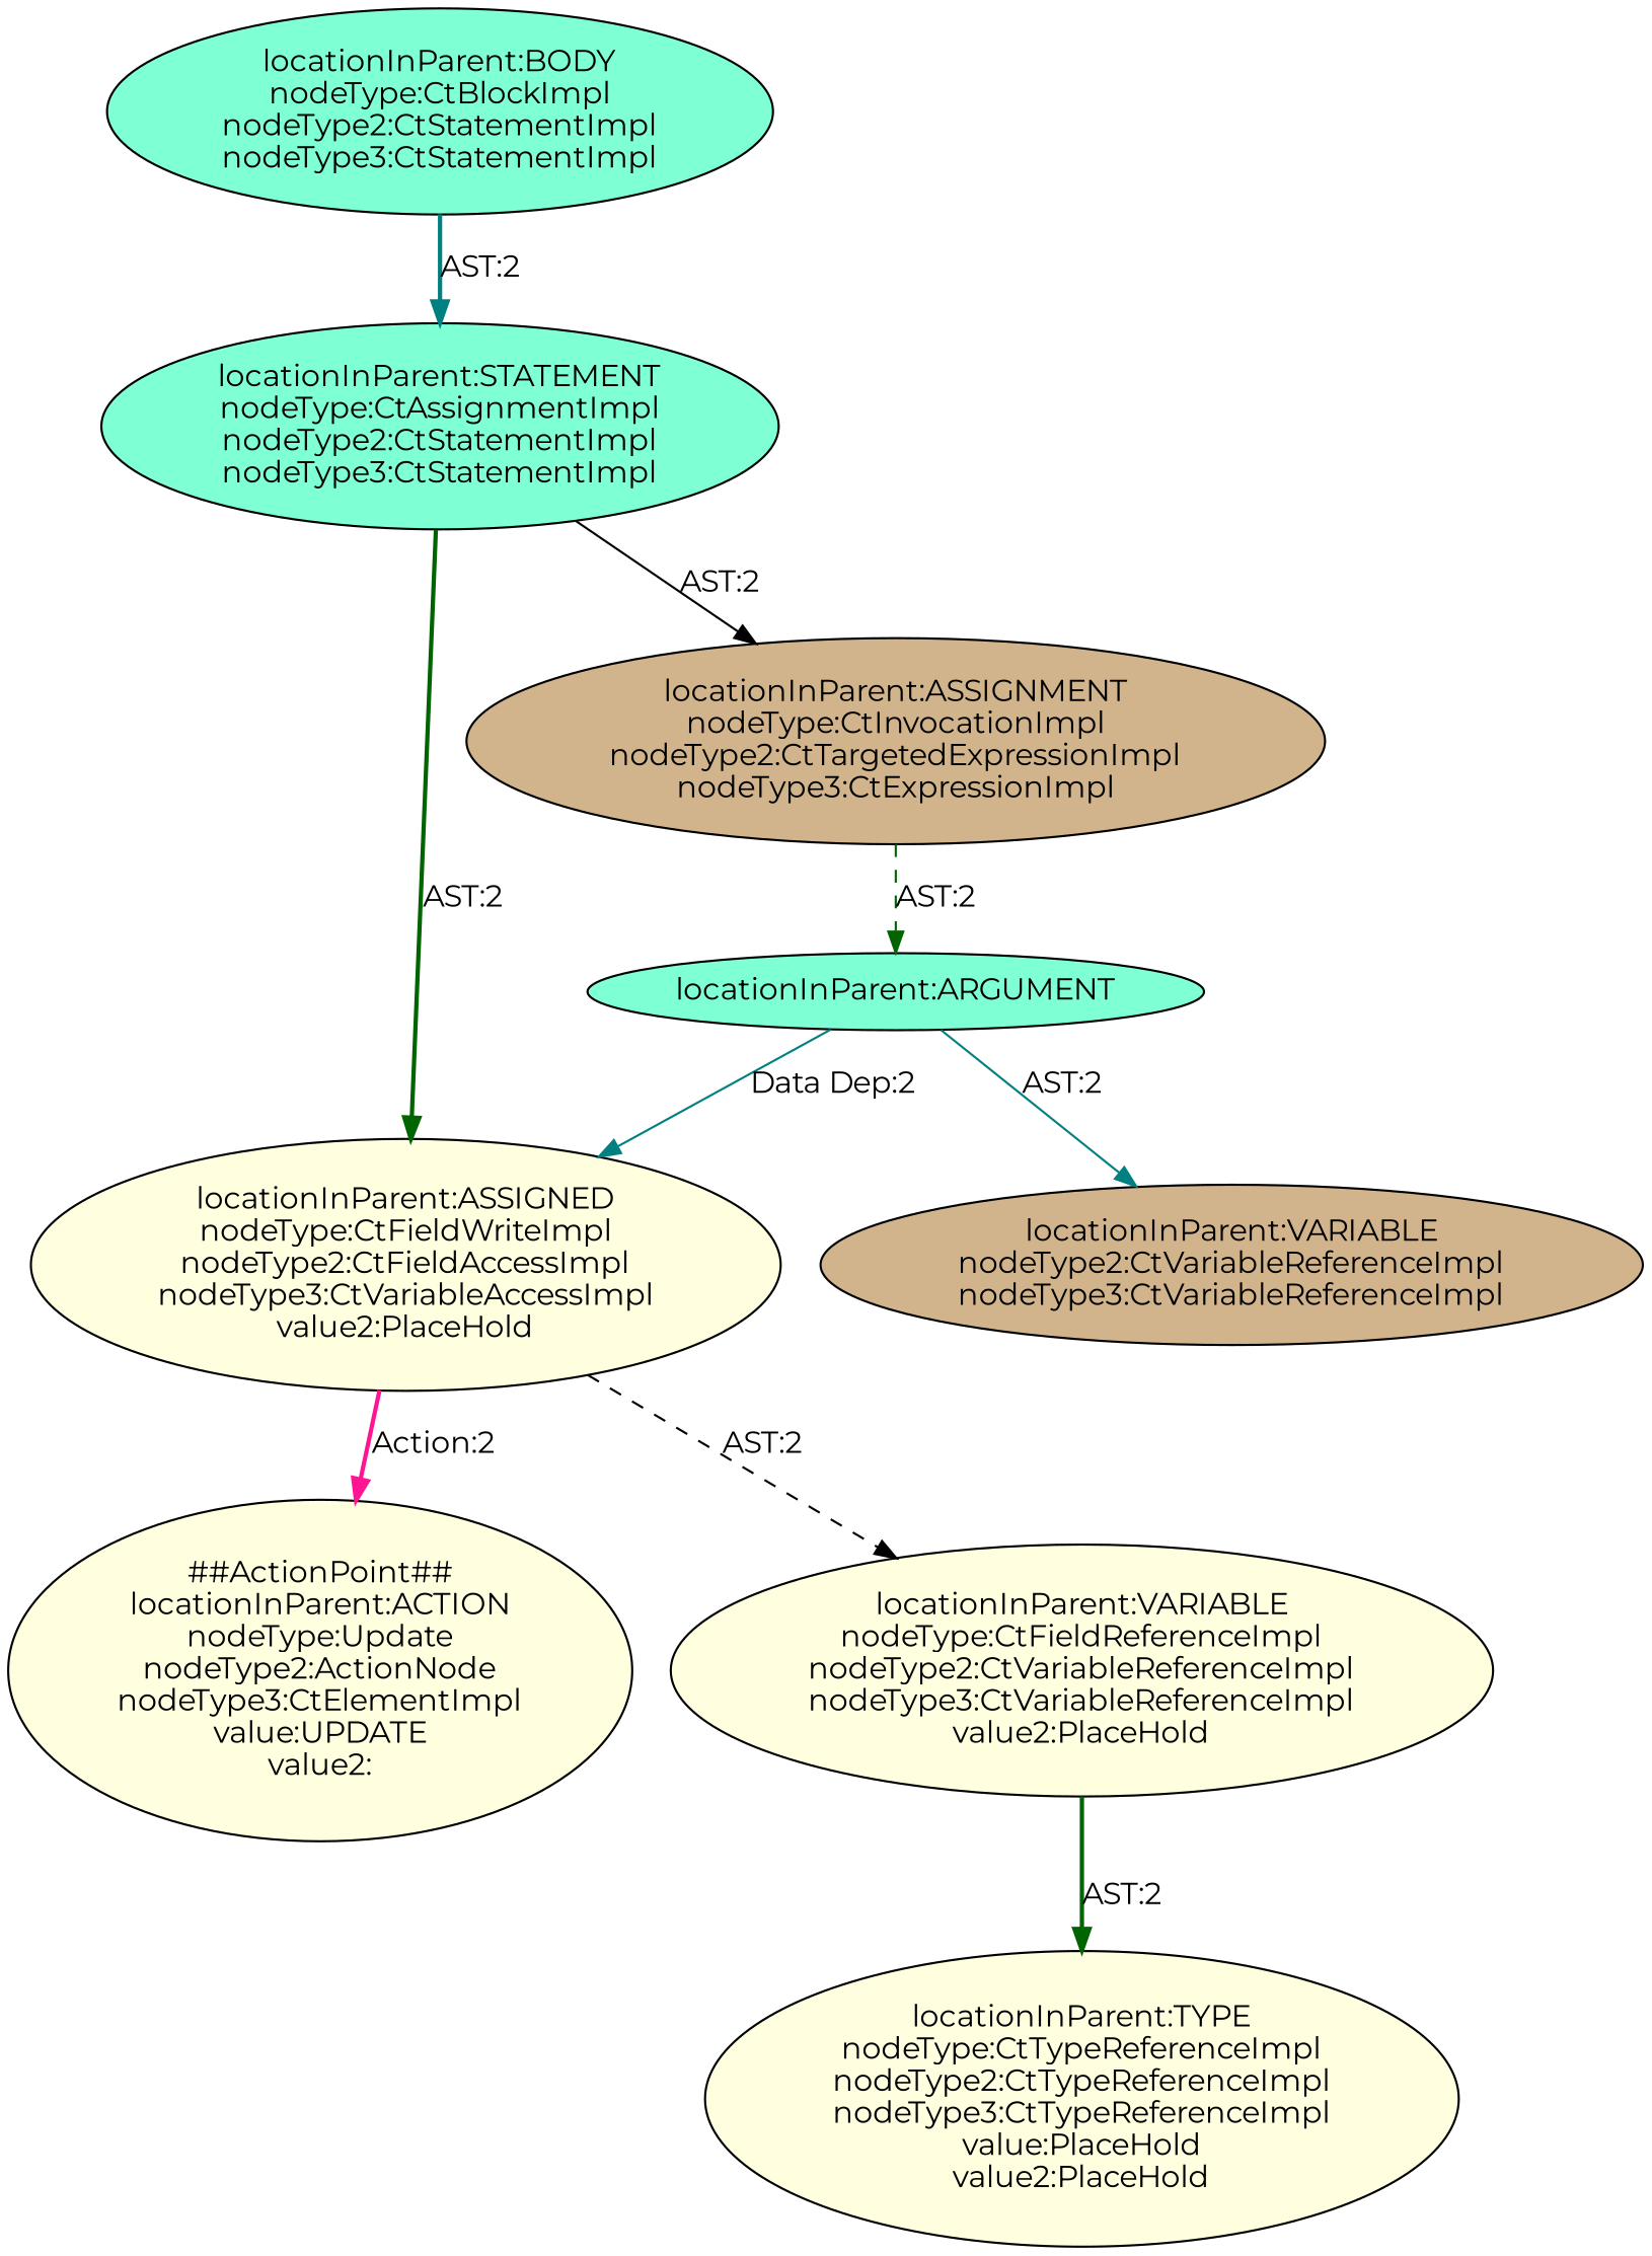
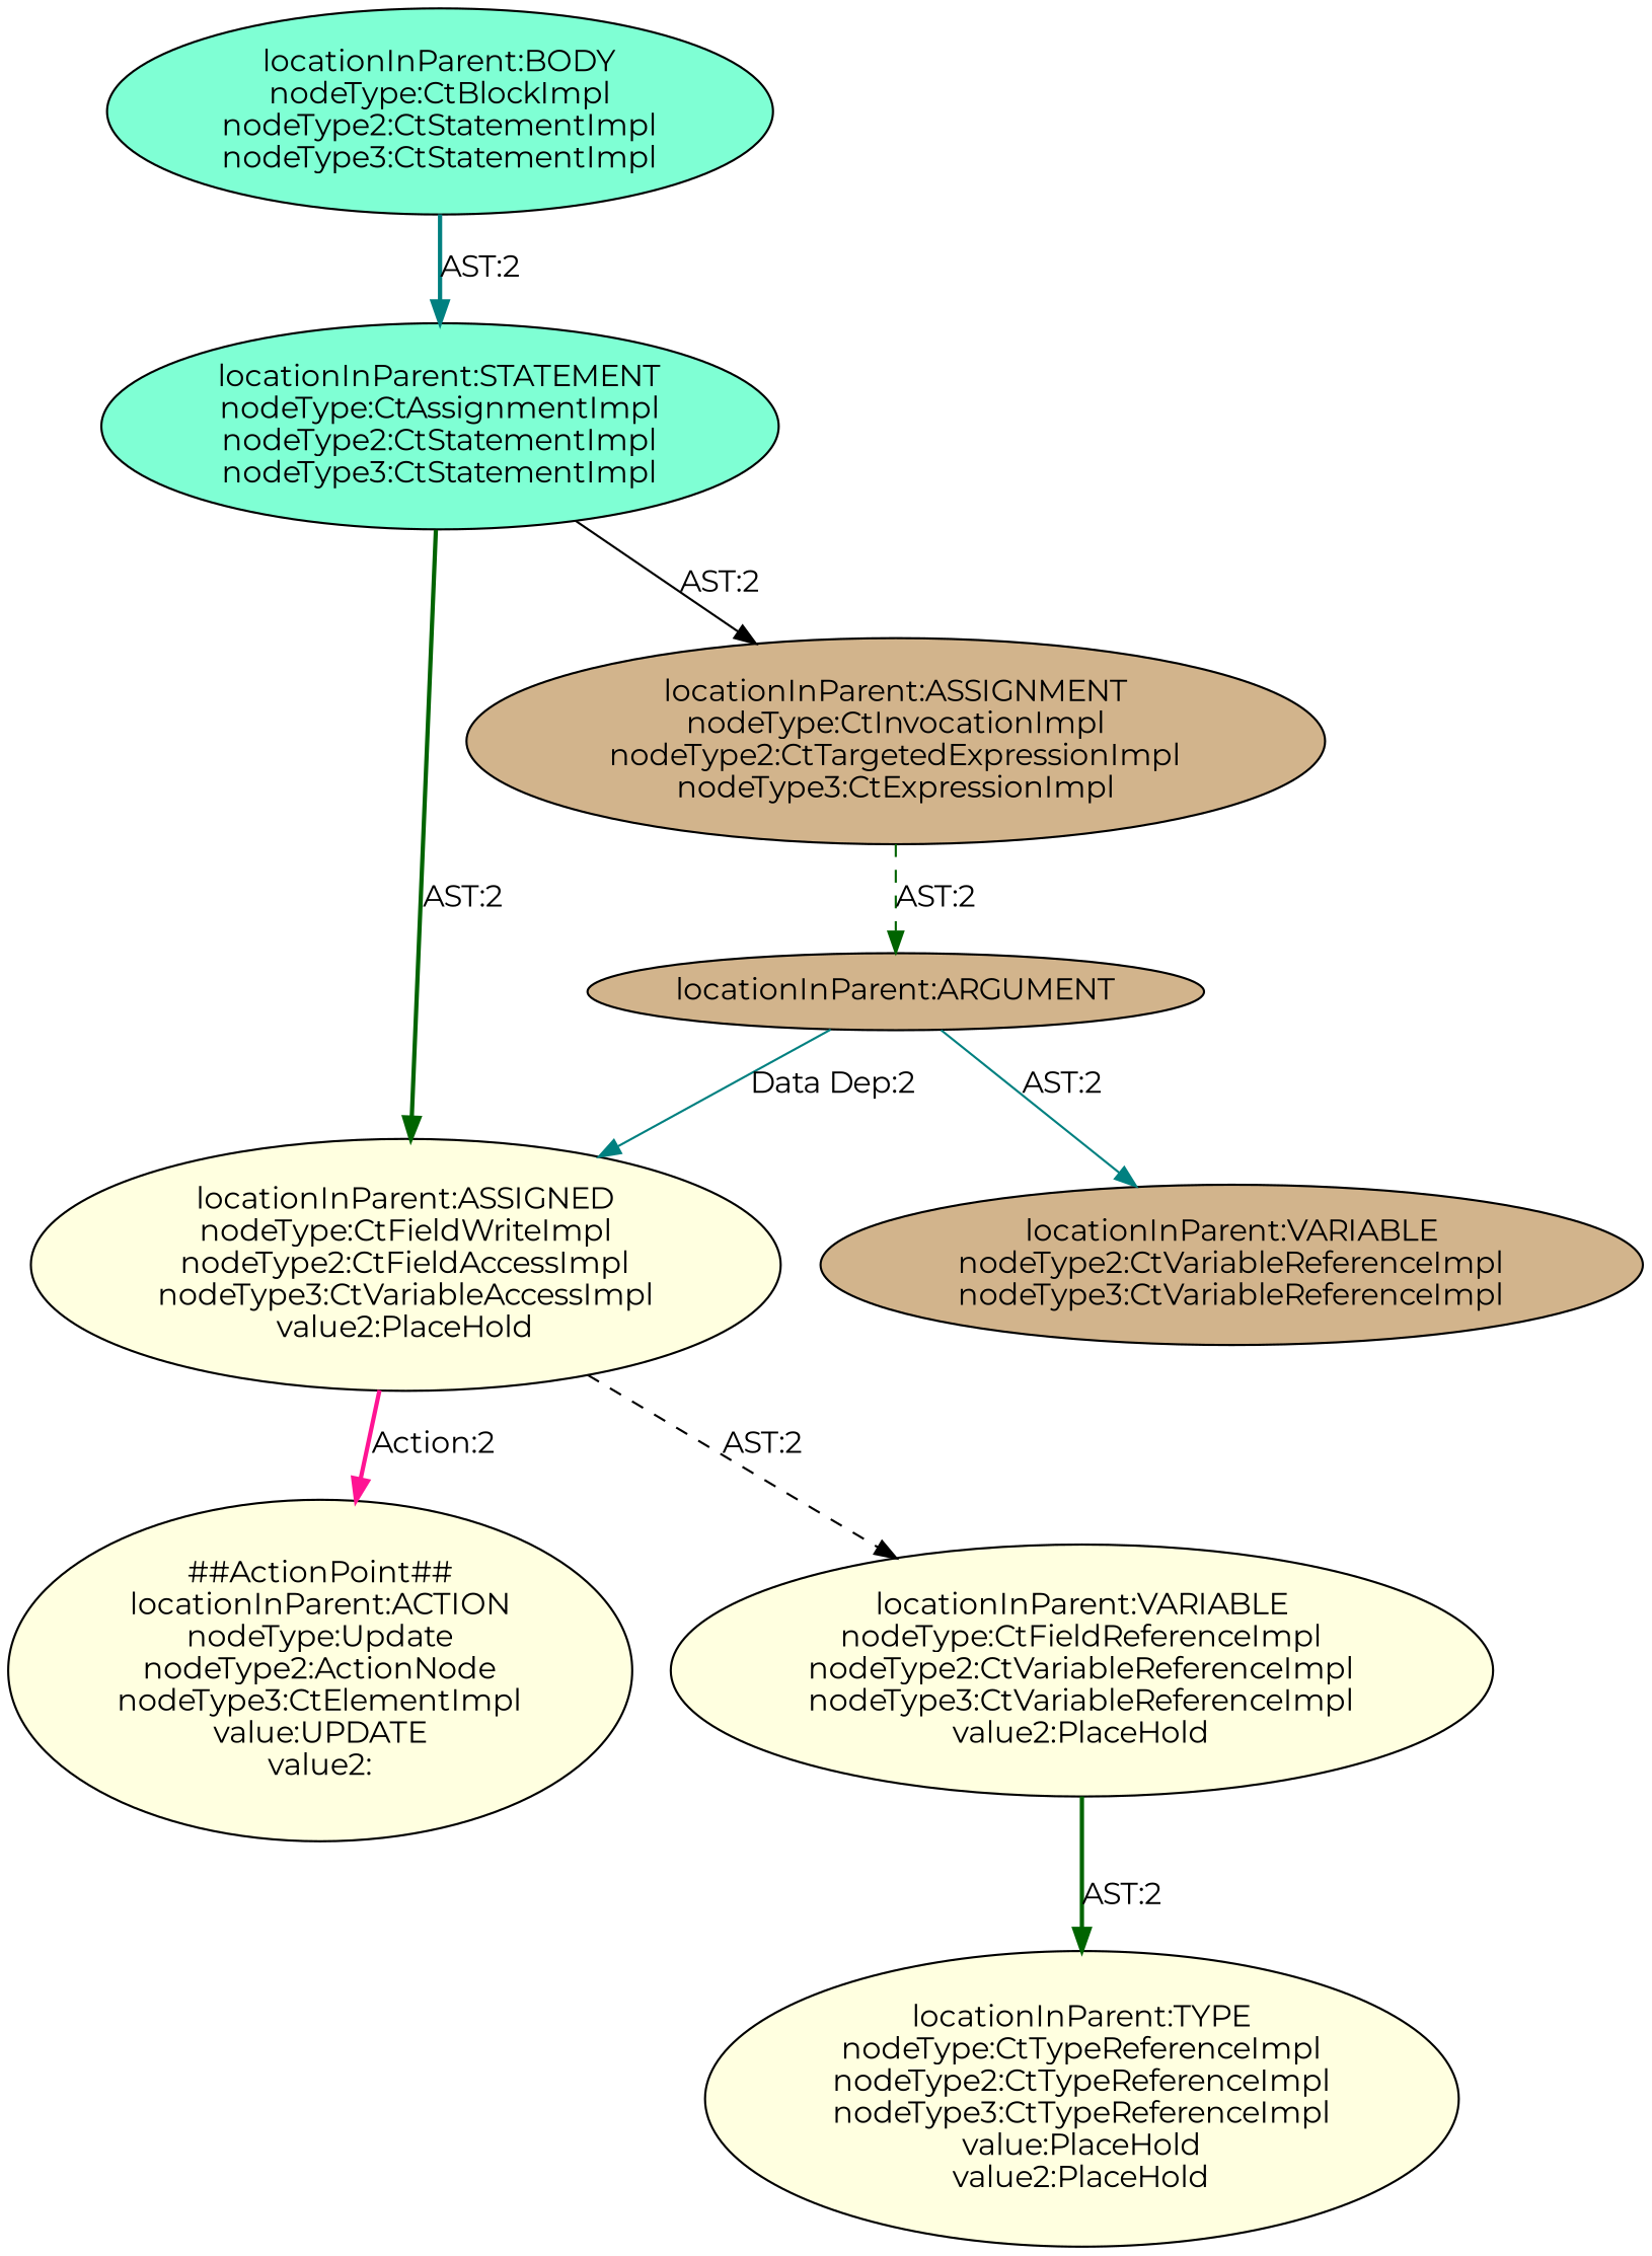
  digraph {
    fontname=Montserrat
    node [shape=ellipse style=filled fillcolor=lightyellow fontname=Montserrat]
    edge [color=darkgreen style=bold fontname=Montserrat]
    n1 [label="##ActionPoint##\nlocationInParent:ACTION\nnodeType:Update\nnodeType2:ActionNode\nnodeType3:CtElementImpl\nvalue:UPDATE\nvalue2:"]
    n2 [label="locationInParent:ASSIGNED\nnodeType:CtFieldWriteImpl\nnodeType2:CtFieldAccessImpl\nnodeType3:CtVariableAccessImpl\nvalue2:PlaceHold"]
    n3 [label="locationInParent:VARIABLE\nnodeType:CtFieldReferenceImpl\nnodeType2:CtVariableReferenceImpl\nnodeType3:CtVariableReferenceImpl\nvalue2:PlaceHold"]
-   n4 [label="locationInParent:ARGUMENT" fillcolor=aquamarine]
+   n4 [label="locationInParent:ARGUMENT" fillcolor=tan]
    n5 [label="locationInParent:VARIABLE\nnodeType2:CtVariableReferenceImpl\nnodeType3:CtVariableReferenceImpl" fillcolor=tan]
    n6 [label="locationInParent:ASSIGNMENT\nnodeType:CtInvocationImpl\nnodeType2:CtTargetedExpressionImpl\nnodeType3:CtExpressionImpl" fillcolor=tan]
    n7 [label="locationInParent:STATEMENT\nnodeType:CtAssignmentImpl\nnodeType2:CtStatementImpl\nnodeType3:CtStatementImpl" fillcolor=aquamarine]
    n8 [label="locationInParent:BODY\nnodeType:CtBlockImpl\nnodeType2:CtStatementImpl\nnodeType3:CtStatementImpl" fillcolor=aquamarine]
    n9 [label="locationInParent:TYPE\nnodeType:CtTypeReferenceImpl\nnodeType2:CtTypeReferenceImpl\nnodeType3:CtTypeReferenceImpl\nvalue:PlaceHold\nvalue2:PlaceHold"]
    n2 -> n1 [label="Action:2" color=deeppink]
    n2 -> n3 [label="AST:2" color=black style=dashed]
    n3 -> n9 [label="AST:2"]
    n4 -> n2 [label="Data Dep:2" color=teal style=solid]
    n4 -> n5 [label="AST:2" color=teal style=solid]
    n6 -> n4 [label="AST:2" style=dashed]
    n7 -> n2 [label="AST:2"]
    n7 -> n6 [label="AST:2" color=black style=solid]
    n8 -> n7 [label="AST:2" color=teal]
  }
